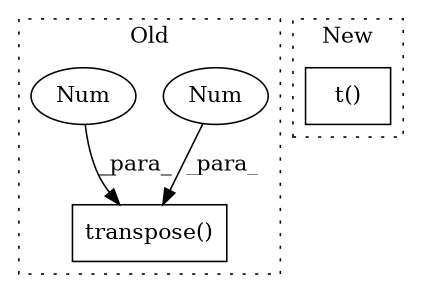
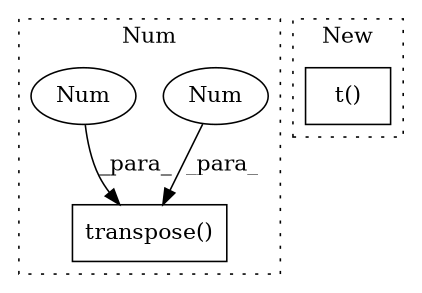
  digraph {
    node [a=75 l=1 shape=box]
    n1 [l="16,1" label="transpose()" s="5663,5691"]
    n2 [a=76 label=Num s=5690 shape=ellipse]
    n3 [a=76 label=Num s=5687 shape=ellipse]
    n4 [l=10 label="t()" s=5542]
    subgraph cluster_1 {
-     label=Old
+     label=Num
      style=dotted
      n1
      n2
      n3
    }
    subgraph cluster_2 {
      label=New
      style=dotted
      n4
    }
    n2 -> n1 [label=_para_]
    n3 -> n1 [label=_para_]
  }
